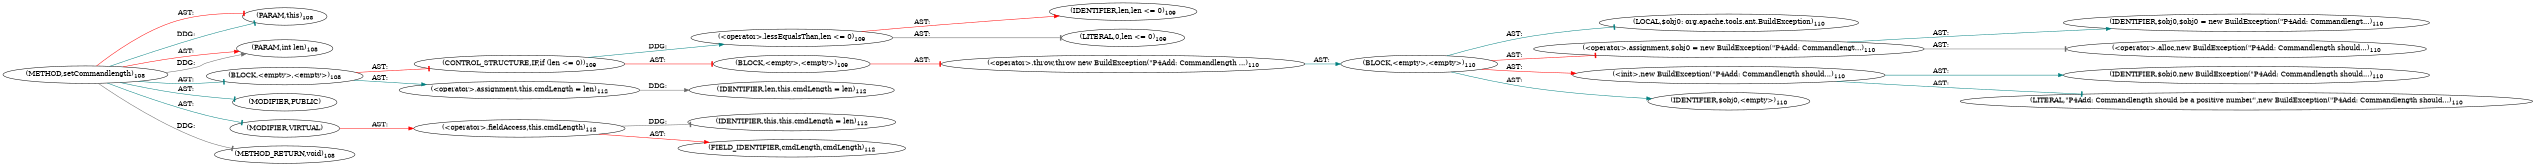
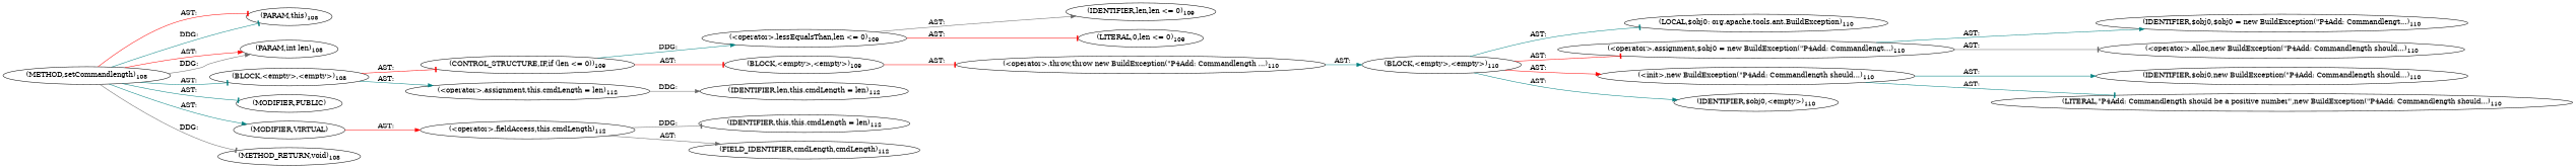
  digraph {
    rankdir=LR
    edge [arrowhead=tee color=teal]
    n1 [label=<(METHOD,setCommandlength)<SUB>108</SUB>>]
    n2 [label=<(PARAM,this)<SUB>108</SUB>>]
    n3 [label=<(PARAM,int len)<SUB>108</SUB>>]
    n4 [label=<(BLOCK,&lt;empty&gt;,&lt;empty&gt;)<SUB>108</SUB>>]
    n5 [label=<(MODIFIER,PUBLIC)>]
    n6 [label=<(MODIFIER,VIRTUAL)>]
    n7 [label=<(METHOD_RETURN,void)<SUB>108</SUB>>]
    n8 [label=<(CONTROL_STRUCTURE,IF,if (len &lt;= 0))<SUB>109</SUB>>]
    n9 [label=<(&lt;operator&gt;.assignment,this.cmdLength = len)<SUB>112</SUB>>]
    n10 [label=<(&lt;operator&gt;.fieldAccess,this.cmdLength)<SUB>112</SUB>>]
    n11 [label=<(&lt;operator&gt;.lessEqualsThan,len &lt;= 0)<SUB>109</SUB>>]
    n12 [label=<(BLOCK,&lt;empty&gt;,&lt;empty&gt;)<SUB>109</SUB>>]
    n13 [label=<(IDENTIFIER,len,this.cmdLength = len)<SUB>112</SUB>>]
    n14 [label=<(IDENTIFIER,len,len &lt;= 0)<SUB>109</SUB>>]
    n15 [label=<(LITERAL,0,len &lt;= 0)<SUB>109</SUB>>]
    n16 [label=<(&lt;operator&gt;.throw,throw new BuildException(&quot;P4Add: Commandlength ...)<SUB>110</SUB>>]
    n17 [label=<(BLOCK,&lt;empty&gt;,&lt;empty&gt;)<SUB>110</SUB>>]
    n18 [label=<(LOCAL,$obj0: org.apache.tools.ant.BuildException)<SUB>110</SUB>>]
    n19 [label=<(&lt;operator&gt;.assignment,$obj0 = new BuildException(&quot;P4Add: Commandlengt...)<SUB>110</SUB>>]
    n20 [label=<(&lt;init&gt;,new BuildException(&quot;P4Add: Commandlength should...)<SUB>110</SUB>>]
    n21 [label=<(IDENTIFIER,$obj0,&lt;empty&gt;)<SUB>110</SUB>>]
    n22 [label=<(IDENTIFIER,$obj0,$obj0 = new BuildException(&quot;P4Add: Commandlengt...)<SUB>110</SUB>>]
    n23 [label=<(&lt;operator&gt;.alloc,new BuildException(&quot;P4Add: Commandlength should...)<SUB>110</SUB>>]
    n24 [label=<(IDENTIFIER,$obj0,new BuildException(&quot;P4Add: Commandlength should...)<SUB>110</SUB>>]
    n25 [label=<(LITERAL,&quot;P4Add: Commandlength should be a positive number&quot;,new BuildException(&quot;P4Add: Commandlength should...)<SUB>110</SUB>>]
    n26 [label=<(IDENTIFIER,this,this.cmdLength = len)<SUB>112</SUB>>]
    n27 [label=<(FIELD_IDENTIFIER,cmdLength,cmdLength)<SUB>112</SUB>>]
    n1 -> n2 [color=red label="AST: "]
    n1 -> n2 [label="DDG: "]
    n1 -> n3 [arrowhead=normal color=red label="AST: "]
    n1 -> n3 [arrowhead=normal color=gray40 label="DDG: "]
    n1 -> n4 [label="AST: "]
    n1 -> n5 [label="AST: "]
-   n1 -> n6 [label="AST: "]
+   n1 -> n6 [arrowhead=normal label="AST: "]
    n1 -> n7 [color=gray40 label="DDG: "]
    n4 -> n8 [color=red label="AST: "]
    n4 -> n9 [arrowhead=normal label="AST: "]
    n6 -> n10 [arrowhead=normal color=red label="AST: "]
    n8 -> n11 [arrowhead=normal label="DDG: "]
    n8 -> n12 [color=red label="AST: "]
    n9 -> n13 [arrowhead=normal color=gray40 label="DDG: "]
    n10 -> n26 [color=gray40 label="DDG: "]
-   n10 -> n27 [arrowhead=normal color=red label="AST: "]
-   n11 -> n14 [arrowhead=normal color=red label="AST: "]
-   n11 -> n15 [color=gray40 label="AST: "]
+   n10 -> n27 [arrowhead=normal color=gray40 label="AST: "]
+   n11 -> n14 [arrowhead=normal color=gray40 label="AST: "]
+   n11 -> n15 [color=red label="AST: "]
    n12 -> n16 [color=red label="AST: "]
    n16 -> n17 [arrowhead=normal label="AST: "]
    n17 -> n18 [label="AST: "]
    n17 -> n19 [color=red label="AST: "]
    n17 -> n20 [arrowhead=normal color=red label="AST: "]
    n17 -> n21 [arrowhead=normal label="AST: "]
    n19 -> n22 [arrowhead=normal label="AST: "]
    n19 -> n23 [color=gray40 label="AST: "]
    n20 -> n24 [arrowhead=normal label="AST: "]
    n20 -> n25 [label="AST: "]
  }
